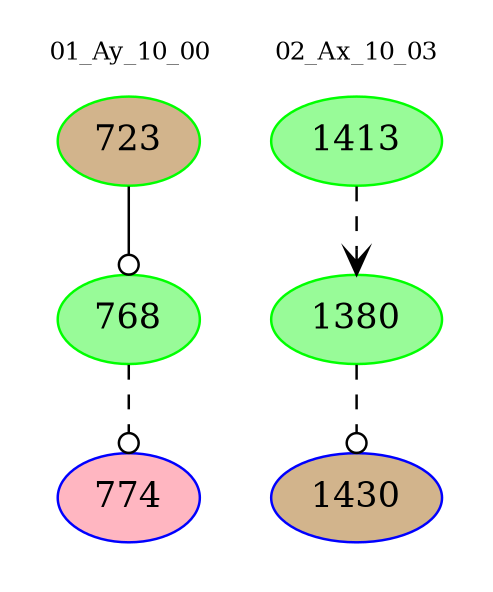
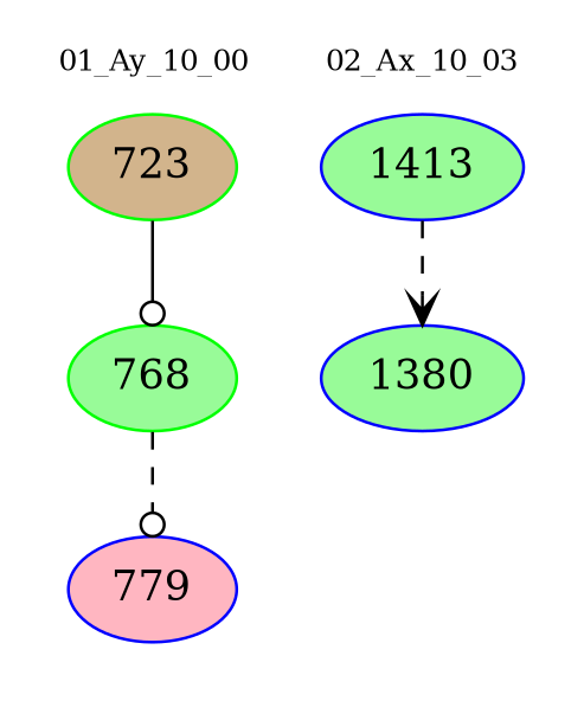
  digraph {
    node [color=green fillcolor=palegreen style=filled]
    edge [arrowhead=odot color=black style=dashed]
    n1 [fillcolor=tan label=723]
    n2 [label=768]
-   n3 [color=blue fillcolor=lightpink label=774]
-   n4 [label=1413]
-   n5 [label=1380]
-   n6 [color=blue fillcolor=tan label=1430]
+   n3 [color=blue fillcolor=lightpink label=779]
+   n4 [color=blue label=1413]
+   n5 [color=blue label=1380]
    subgraph cluster_1 {
      color=white
      fontsize=10
      label="01_Ay_10_00"
      n1
      n2
      n3
    }
    subgraph cluster_2 {
      color=white
      fontsize=10
      label="02_Ax_10_03"
      n4
      n5
-     n6
    }
    n1 -> n2 [style=solid]
    n2 -> n3
    n4 -> n5 [arrowhead=vee]
-   n5 -> n6
  }
